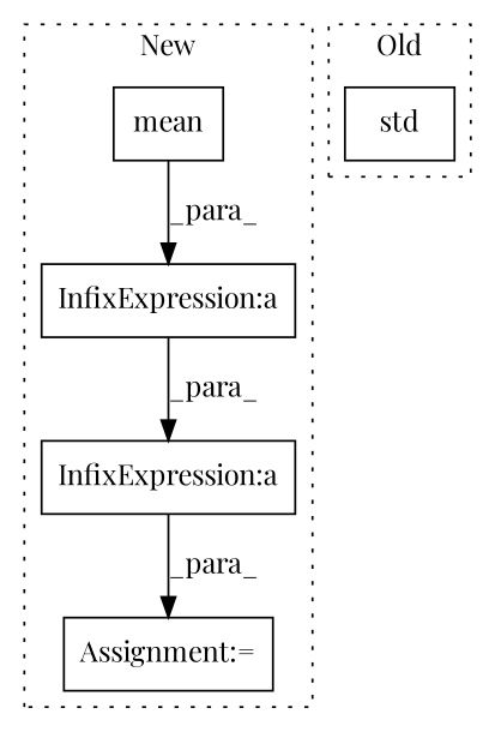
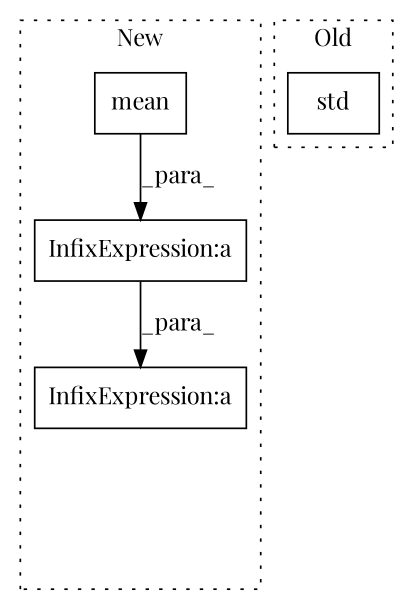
  digraph {
    fontname="Playfair Display"
    node [a=32 l=3 shape=box fontname="Playfair Display"]
    edge [fontname="Playfair Display"]
    n1 [l="5,1" label=mean s="849,855"]
    n2 [a=27 label="InfixExpression:a" s=951]
    n3 [a=27 label="InfixExpression:a" s=946]
-   n4 [a=7 l=1 label="Assignment:=" s=942]
    n5 [l="4,1" label=std s="774,782"]
    subgraph cluster_1 {
      label=New
      style=dotted
      n1
      n2
      n3
-     n4
    }
    subgraph cluster_2 {
      label=Old
      style=dotted
      n5
    }
    n1 -> n3 [label=_para_]
-   n2 -> n4 [label=_para_]
    n3 -> n2 [label=_para_]
  }
